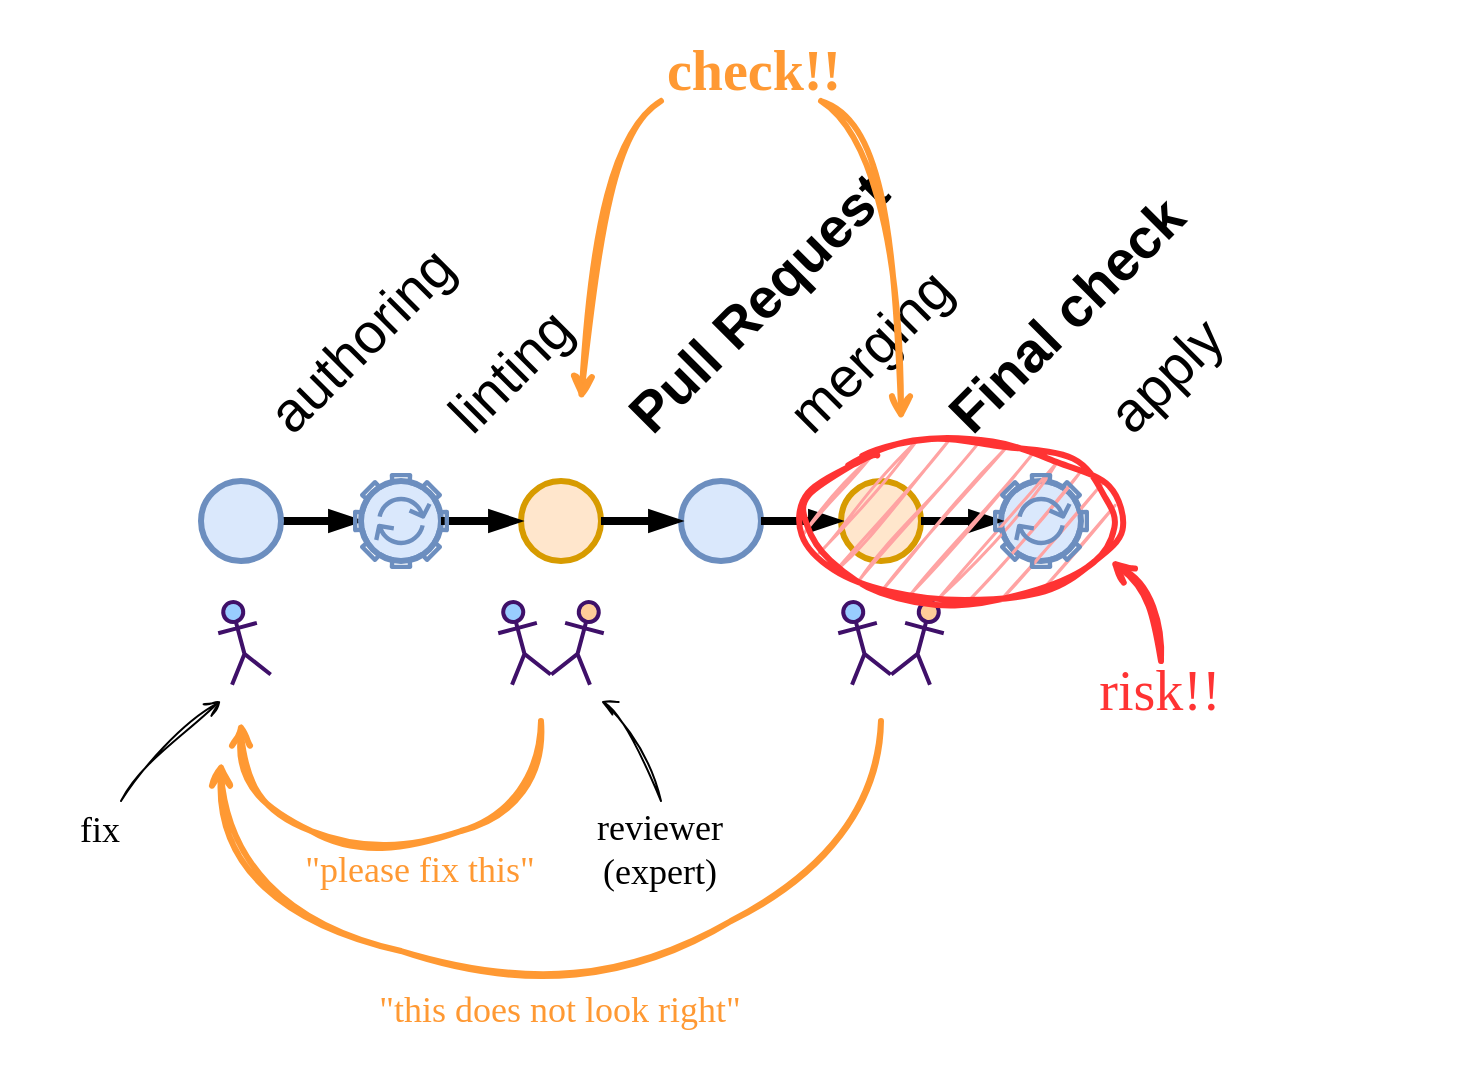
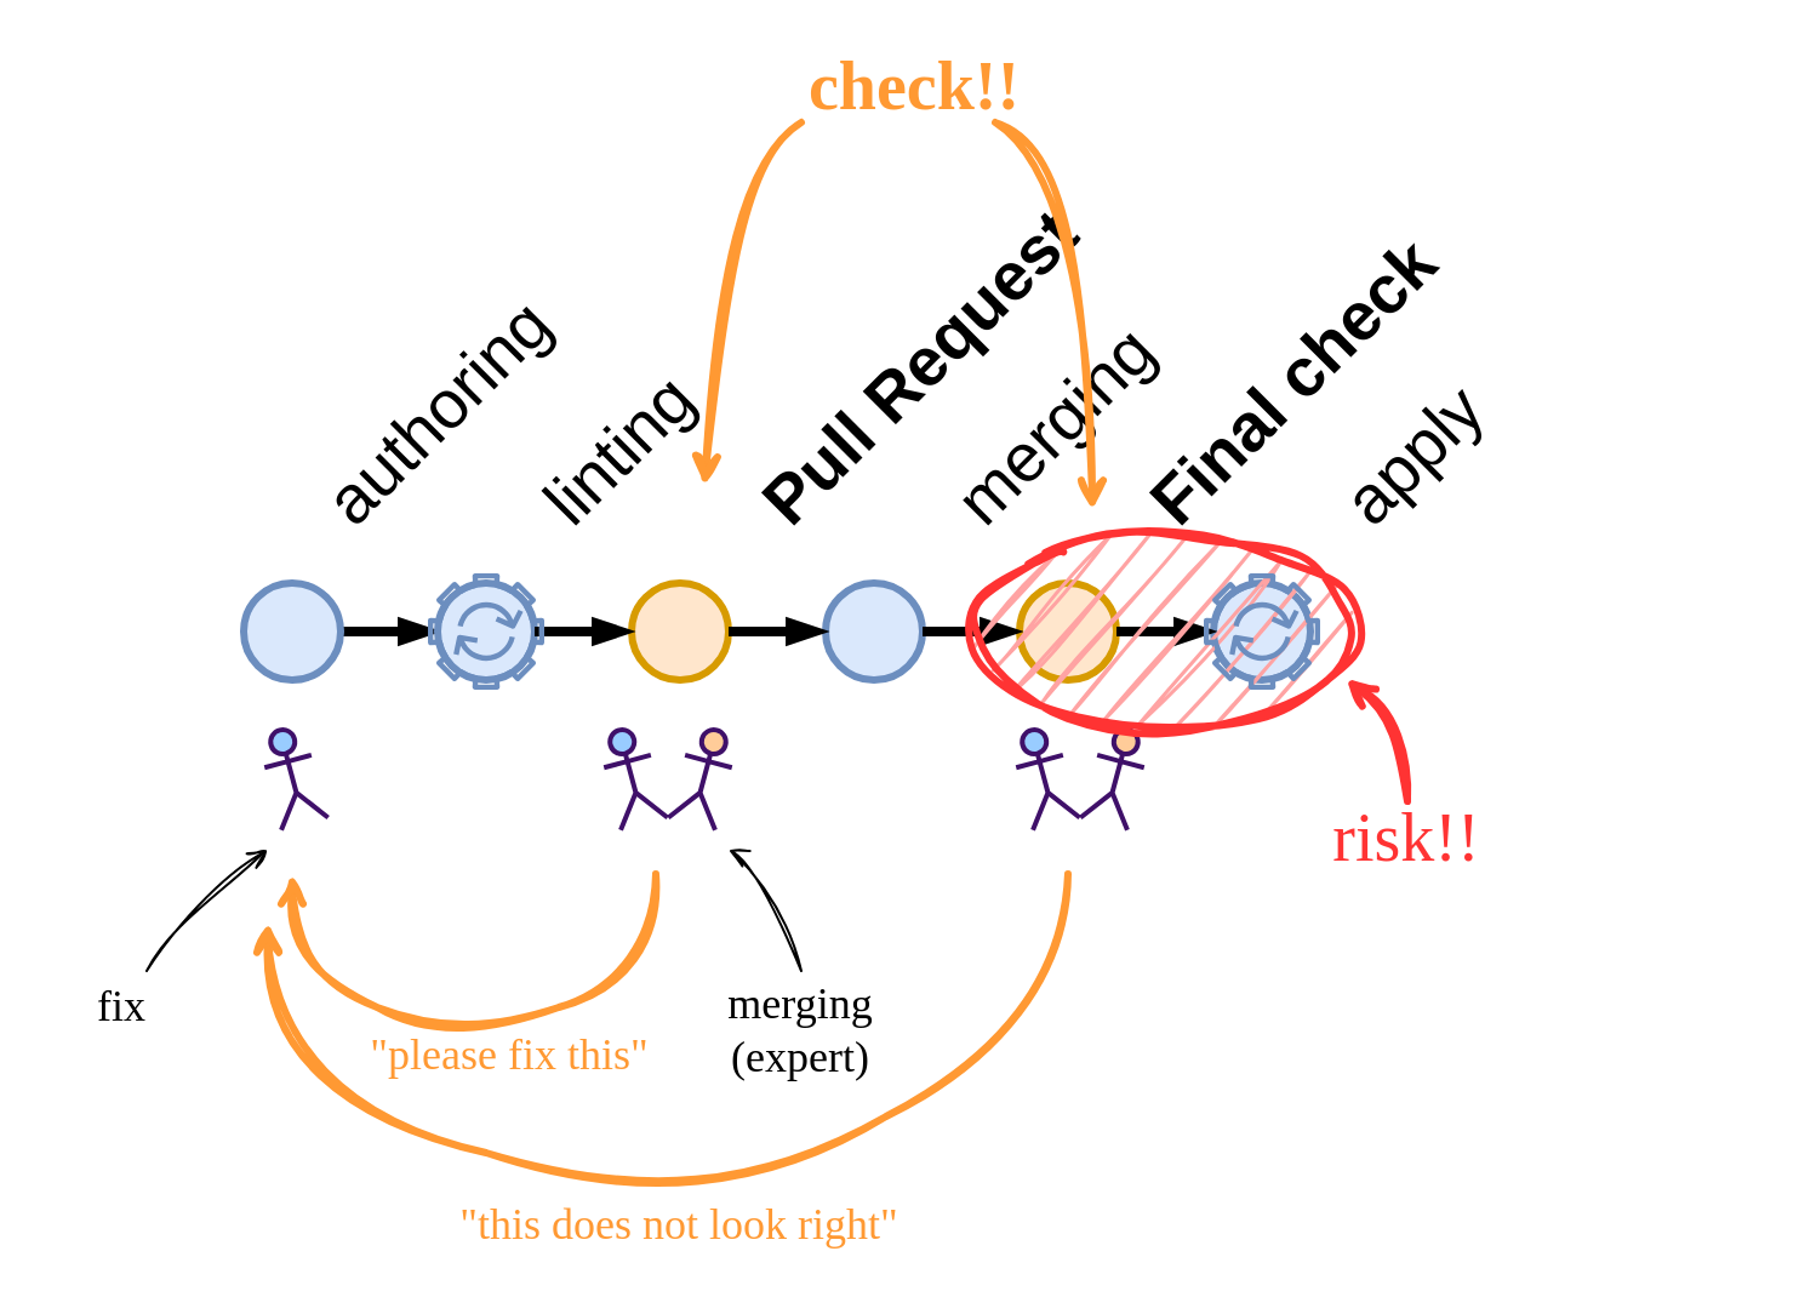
  <mxCell id="0" />
  <mxCell id="1" style="" parent="0" />
  <mxCell id="2" value="" style="shape=umlActor;verticalLabelPosition=bottom;verticalAlign=top;html=1;outlineConnect=0;fontSize=12;strokeWidth=2;strokeColor=#3F1069;rotation=15;fillColor=#FFCC99;" vertex="1" parent="1"><mxGeometry x="280" y="300" width="20" height="40" as="geometry" /></mxCell>
  <mxCell id="3" style="edgeStyle=none;rounded=0;orthogonalLoop=1;jettySize=auto;html=1;exitX=1;exitY=0.5;exitDx=0;exitDy=0;entryX=0;entryY=0.5;entryDx=0;entryDy=0;strokeWidth=4;endArrow=blockThin;endFill=1;" edge="1" parent="1" source="4" target="5"><mxGeometry relative="1" as="geometry" /></mxCell>
  <mxCell id="4" value="&lt;div&gt;&lt;br&gt;&lt;/div&gt;" style="ellipse;whiteSpace=wrap;html=1;aspect=fixed;strokeColor=#6c8ebf;fillColor=#dae8fc;strokeWidth=3;verticalAlign=middle;labelPosition=center;verticalLabelPosition=bottom;align=center;" vertex="1" parent="1"><mxGeometry x="100" y="240" width="40" height="40" as="geometry" /></mxCell>
  <mxCell id="5" value="&lt;div&gt;&lt;br&gt;&lt;/div&gt;" style="ellipse;whiteSpace=wrap;html=1;aspect=fixed;strokeColor=#6c8ebf;fillColor=#dae8fc;strokeWidth=3;verticalAlign=middle;labelPosition=center;verticalLabelPosition=bottom;align=center;" vertex="1" parent="1"><mxGeometry x="180" y="240" width="40" height="40" as="geometry" /></mxCell>
  <mxCell id="6" value="&lt;div&gt;&lt;br&gt;&lt;/div&gt;" style="ellipse;whiteSpace=wrap;html=1;aspect=fixed;strokeColor=#d79b00;fillColor=#ffe6cc;strokeWidth=3;verticalAlign=middle;labelPosition=center;verticalLabelPosition=bottom;align=center;" vertex="1" parent="1"><mxGeometry x="260" y="240" width="40" height="40" as="geometry" /></mxCell>
  <mxCell id="7" value="&lt;span style=&quot;font-size: 28px;&quot;&gt;authoring&lt;/span&gt;" style="text;html=1;align=left;verticalAlign=middle;whiteSpace=wrap;rounded=0;rotation=-45;" vertex="1" parent="1"><mxGeometry x="110" y="130" width="190" height="30" as="geometry" /></mxCell>
  <mxCell id="8" value="&lt;span style=&quot;font-size: 28px;&quot;&gt;linting&lt;/span&gt;" style="text;html=1;align=left;verticalAlign=middle;whiteSpace=wrap;rounded=0;rotation=-45;" vertex="1" parent="1"><mxGeometry x="200" y="130" width="190" height="30" as="geometry" /></mxCell>
  <mxCell id="9" value="&lt;span style=&quot;font-size: 28px;&quot;&gt;&lt;b&gt;Pull Request&lt;/b&gt;&lt;/span&gt;" style="text;html=1;align=left;verticalAlign=middle;whiteSpace=wrap;rounded=0;rotation=-45;" vertex="1" parent="1"><mxGeometry x="290" y="130" width="190" height="30" as="geometry" /></mxCell>
  <mxCell id="10" value="&lt;div&gt;&lt;br&gt;&lt;/div&gt;" style="ellipse;whiteSpace=wrap;html=1;aspect=fixed;strokeColor=#6c8ebf;fillColor=#dae8fc;strokeWidth=3;verticalAlign=middle;labelPosition=center;verticalLabelPosition=bottom;align=center;" vertex="1" parent="1"><mxGeometry x="340" y="240" width="40" height="40" as="geometry" /></mxCell>
  <mxCell id="11" value="&lt;span style=&quot;font-size: 28px;&quot;&gt;merging&lt;/span&gt;" style="text;html=1;align=left;verticalAlign=middle;whiteSpace=wrap;rounded=0;rotation=-45;" vertex="1" parent="1"><mxGeometry x="370" y="130" width="190" height="30" as="geometry" /></mxCell>
  <mxCell id="12" value="&lt;div&gt;&lt;br&gt;&lt;/div&gt;" style="ellipse;whiteSpace=wrap;html=1;aspect=fixed;strokeColor=#6c8ebf;fillColor=#dae8fc;strokeWidth=3;verticalAlign=middle;labelPosition=center;verticalLabelPosition=bottom;align=center;" vertex="1" parent="1"><mxGeometry x="500" y="240" width="40" height="40" as="geometry" /></mxCell>
  <mxCell id="13" value="&lt;span style=&quot;font-size: 28px;&quot;&gt;apply&lt;/span&gt;" style="text;html=1;align=left;verticalAlign=middle;whiteSpace=wrap;rounded=0;rotation=-45;" vertex="1" parent="1"><mxGeometry x="530" y="130" width="190" height="30" as="geometry" /></mxCell>
  <mxCell id="14" value="" style="shape=umlActor;verticalLabelPosition=bottom;verticalAlign=top;html=1;outlineConnect=0;fontSize=12;strokeWidth=2;strokeColor=#3F1069;rotation=-15;fillColor=#99CCFF;" vertex="1" parent="1"><mxGeometry x="110" y="300" width="20" height="40" as="geometry" /></mxCell>
  <mxCell id="15" value="" style="shape=umlActor;verticalLabelPosition=bottom;verticalAlign=top;html=1;outlineConnect=0;fontSize=12;strokeWidth=2;strokeColor=#3F1069;rotation=-15;fillColor=#99CCFF;" vertex="1" parent="1"><mxGeometry x="250" y="300" width="20" height="40" as="geometry" /></mxCell>
  <mxCell id="16" value="" style="shape=umlActor;verticalLabelPosition=bottom;verticalAlign=top;html=1;outlineConnect=0;fontSize=12;strokeWidth=2;strokeColor=#3F1069;rotation=15;fillColor=#FFCC99;" vertex="1" parent="1"><mxGeometry x="450" y="300" width="20" height="40" as="geometry" /></mxCell>
  <mxCell id="17" value="" style="shape=umlActor;verticalLabelPosition=bottom;verticalAlign=top;html=1;outlineConnect=0;fontSize=12;strokeWidth=2;strokeColor=#3F1069;rotation=-15;fillColor=#99CCFF;" vertex="1" parent="1"><mxGeometry x="420" y="300" width="20" height="40" as="geometry" /></mxCell>
  <mxCell id="18" value="&lt;div&gt;&lt;br&gt;&lt;/div&gt;" style="ellipse;whiteSpace=wrap;html=1;aspect=fixed;strokeColor=#d79b00;fillColor=#ffe6cc;strokeWidth=3;verticalAlign=middle;labelPosition=center;verticalLabelPosition=bottom;align=center;" vertex="1" parent="1"><mxGeometry x="420" y="240" width="40" height="40" as="geometry" /></mxCell>
  <mxCell id="19" value="&lt;span style=&quot;font-size: 28px;&quot;&gt;&lt;b&gt;Final check&lt;/b&gt;&lt;/span&gt;" style="text;html=1;align=left;verticalAlign=middle;whiteSpace=wrap;rounded=0;rotation=-45;" vertex="1" parent="1"><mxGeometry x="450" y="130" width="190" height="30" as="geometry" /></mxCell>
  <mxCell id="20" value="" style="endArrow=open;html=1;rounded=0;curved=1;endFill=0;strokeWidth=1;sketch=1;curveFitting=1;jiggle=2;" edge="1" parent="1"><mxGeometry width="50" height="50" relative="1" as="geometry"><mxPoint x="60" y="400" as="sourcePoint" /><mxPoint x="110" y="350" as="targetPoint" /><Array as="points"><mxPoint x="80" y="370" /></Array></mxGeometry></mxCell>
  <mxCell id="21" value="fix" style="text;html=1;align=center;verticalAlign=middle;whiteSpace=wrap;rounded=0;fontSize=18;fontFamily=Bradley Hand;" vertex="1" parent="1"><mxGeometry x="20" y="400" width="60" height="30" as="geometry" /></mxCell>
  <mxCell id="22" value="" style="endArrow=open;html=1;rounded=0;curved=1;endFill=0;sketch=1;curveFitting=1;jiggle=2;" edge="1" parent="1"><mxGeometry width="50" height="50" relative="1" as="geometry"><mxPoint x="330" y="400" as="sourcePoint" /><mxPoint x="300" y="350" as="targetPoint" /><Array as="points"><mxPoint x="320" y="360" /></Array></mxGeometry></mxCell>
- <mxCell id="23" value="reviewer&lt;div&gt;(expert)&lt;/div&gt;" style="text;html=1;align=center;verticalAlign=middle;whiteSpace=wrap;rounded=0;fontSize=18;fontFamily=Bradley Hand;" vertex="1" parent="1"><mxGeometry x="300" y="410" width="60" height="30" as="geometry" /></mxCell>
+ <mxCell id="23" value="merging&lt;div&gt;(expert)&lt;/div&gt;" style="text;html=1;align=center;verticalAlign=middle;whiteSpace=wrap;rounded=0;fontSize=18;fontFamily=Bradley Hand;" vertex="1" parent="1"><mxGeometry x="300" y="410" width="60" height="30" as="geometry" /></mxCell>
  <mxCell id="24" style="edgeStyle=none;rounded=0;orthogonalLoop=1;jettySize=auto;html=1;exitX=1;exitY=0.5;exitDx=0;exitDy=0;entryX=0;entryY=0.5;entryDx=0;entryDy=0;strokeWidth=4;endArrow=blockThin;endFill=1;" edge="1" parent="1" source="5" target="6"><mxGeometry relative="1" as="geometry"><mxPoint x="150" y="270" as="sourcePoint" /><mxPoint x="190" y="270" as="targetPoint" /></mxGeometry></mxCell>
  <mxCell id="25" style="edgeStyle=none;rounded=0;orthogonalLoop=1;jettySize=auto;html=1;exitX=1;exitY=0.5;exitDx=0;exitDy=0;entryX=0;entryY=0.5;entryDx=0;entryDy=0;strokeWidth=4;endArrow=blockThin;endFill=1;" edge="1" parent="1" source="6" target="10"><mxGeometry relative="1" as="geometry"><mxPoint x="230" y="270" as="sourcePoint" /><mxPoint x="270" y="270" as="targetPoint" /></mxGeometry></mxCell>
  <mxCell id="26" style="edgeStyle=none;rounded=0;orthogonalLoop=1;jettySize=auto;html=1;exitX=1;exitY=0.5;exitDx=0;exitDy=0;entryX=0;entryY=0.5;entryDx=0;entryDy=0;strokeWidth=4;endArrow=blockThin;endFill=1;" edge="1" parent="1" source="10" target="18"><mxGeometry relative="1" as="geometry"><mxPoint x="310" y="270" as="sourcePoint" /><mxPoint x="350" y="270" as="targetPoint" /></mxGeometry></mxCell>
  <mxCell id="27" style="edgeStyle=none;rounded=0;orthogonalLoop=1;jettySize=auto;html=1;exitX=1;exitY=0.5;exitDx=0;exitDy=0;entryX=0;entryY=0.5;entryDx=0;entryDy=0;strokeWidth=4;endArrow=blockThin;endFill=1;" edge="1" parent="1" source="18" target="12"><mxGeometry relative="1" as="geometry"><mxPoint x="390" y="270" as="sourcePoint" /><mxPoint x="430" y="270" as="targetPoint" /></mxGeometry></mxCell>
  <mxCell id="28" value="" style="sketch=0;outlineConnect=0;fontColor=#232F3E;gradientColor=none;strokeColor=#6C8EBF;fillColor=none;dashed=0;verticalLabelPosition=bottom;verticalAlign=top;align=center;html=1;fontSize=12;fontStyle=0;aspect=fixed;shape=mxgraph.aws4.resourceIcon;resIcon=mxgraph.aws4.automation;" vertex="1" parent="1"><mxGeometry x="170" y="230" width="60" height="60" as="geometry" /></mxCell>
  <mxCell id="29" value="risk" parent="0" />
  <mxCell id="30" value="" style="ellipse;whiteSpace=wrap;html=1;strokeColor=#FF3333;fillColor=#FFA3A3;strokeWidth=3;fillStyle=hatch;gradientColor=none;shadow=0;sketch=1;curveFitting=1;jiggle=2;" vertex="1" parent="29"><mxGeometry x="400" y="220" width="160" height="80" as="geometry" /></mxCell>
  <mxCell id="31" value="&lt;font color=&quot;#ff3333&quot;&gt;risk!!&lt;/font&gt;" style="text;html=1;align=center;verticalAlign=middle;whiteSpace=wrap;rounded=0;fontSize=28;fontFamily=Bradley Hand;" vertex="1" parent="29"><mxGeometry x="550" y="330" width="60" height="30" as="geometry" /></mxCell>
  <mxCell id="32" value="" style="endArrow=open;html=1;rounded=0;curved=1;endFill=0;strokeColor=#FF3333;strokeWidth=3;entryX=0.966;entryY=0.744;entryDx=0;entryDy=0;entryPerimeter=0;sketch=1;curveFitting=1;jiggle=2;" edge="1" parent="29" target="30"><mxGeometry width="50" height="50" relative="1" as="geometry"><mxPoint x="580" y="330" as="sourcePoint" /><mxPoint x="580" y="510" as="targetPoint" /><Array as="points"><mxPoint x="580" y="300" /></Array></mxGeometry></mxCell>
  <mxCell id="33" value="focus" parent="0" />
  <mxCell id="34" value="" style="endArrow=open;html=1;rounded=0;curved=1;endFill=0;strokeColor=#FF9933;strokeWidth=3;sketch=1;curveFitting=1;jiggle=2;" edge="1" parent="33"><mxGeometry width="50" height="50" relative="1" as="geometry"><mxPoint x="330" y="50" as="sourcePoint" /><mxPoint x="290" y="200" as="targetPoint" /><Array as="points"><mxPoint x="300" y="70" /></Array></mxGeometry></mxCell>
  <mxCell id="35" value="" style="endArrow=open;html=1;rounded=0;curved=1;endFill=0;strokeColor=#FF9933;strokeWidth=3;sketch=1;curveFitting=1;jiggle=2;" edge="1" parent="33"><mxGeometry width="50" height="50" relative="1" as="geometry"><mxPoint x="410" y="50" as="sourcePoint" /><mxPoint x="450" y="210" as="targetPoint" /><Array as="points"><mxPoint x="450" y="70" /></Array></mxGeometry></mxCell>
  <mxCell id="36" value="&lt;font color=&quot;#ff9933&quot;&gt;check!!&lt;/font&gt;" style="text;html=1;align=center;verticalAlign=middle;whiteSpace=wrap;rounded=0;fontSize=28;fontFamily=Bradley Hand;fontStyle=1" vertex="1" parent="33"><mxGeometry x="347" y="20" width="60" height="30" as="geometry" /></mxCell>
  <mxCell id="37" value="" style="sketch=0;outlineConnect=0;fontColor=#232F3E;gradientColor=none;strokeColor=#6C8EBF;fillColor=none;dashed=0;verticalLabelPosition=bottom;verticalAlign=top;align=center;html=1;fontSize=12;fontStyle=0;aspect=fixed;shape=mxgraph.aws4.resourceIcon;resIcon=mxgraph.aws4.automation;" vertex="1" parent="33"><mxGeometry x="490" y="230" width="60" height="60" as="geometry" /></mxCell>
  <mxCell id="38" value="feedback" parent="0" />
  <mxCell id="39" value="" style="endArrow=none;html=1;rounded=0;curved=1;strokeWidth=3;endFill=0;startArrow=open;startFill=0;strokeColor=#FF9933;sketch=1;curveFitting=1;jiggle=2;" edge="1" parent="38"><mxGeometry width="50" height="50" relative="1" as="geometry"><mxPoint x="120" y="360" as="sourcePoint" /><mxPoint x="270" y="360" as="targetPoint" /><Array as="points"><mxPoint x="120" y="400" /><mxPoint x="190" y="430" /><mxPoint x="270" y="400" /></Array></mxGeometry></mxCell>
  <mxCell id="40" value="&lt;font color=&quot;#ff9933&quot;&gt;&quot;please fix this&quot;&lt;/font&gt;" style="text;html=1;align=center;verticalAlign=middle;whiteSpace=wrap;rounded=0;fontColor=#FF3333;fontSize=18;fontFamily=Bradley Hand;" vertex="1" parent="38"><mxGeometry x="140" y="420" width="140" height="30" as="geometry" /></mxCell>
  <mxCell id="41" value="" style="endArrow=none;html=1;rounded=0;curved=1;strokeWidth=3;endFill=0;startArrow=open;startFill=0;strokeColor=#FF9933;sketch=1;curveFitting=1;jiggle=2;" edge="1" parent="38"><mxGeometry width="50" height="50" relative="1" as="geometry"><mxPoint x="110" y="380" as="sourcePoint" /><mxPoint x="440" y="360" as="targetPoint" /><Array as="points"><mxPoint x="110" y="450" /><mxPoint x="290" y="500" /><mxPoint x="440" y="420" /></Array></mxGeometry></mxCell>
  <mxCell id="42" value="&lt;font face=&quot;Bradley Hand&quot; color=&quot;#ff9933&quot;&gt;&quot;this does not look right&quot;&lt;/font&gt;" style="text;html=1;align=center;verticalAlign=middle;whiteSpace=wrap;rounded=0;fontColor=#FF3333;fontSize=18;" vertex="1" parent="38"><mxGeometry x="170" y="490" width="220" height="30" as="geometry" /></mxCell>
